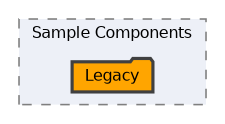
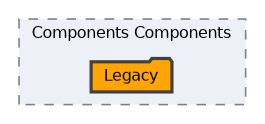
  digraph {
    compound=true
    n1 [color=grey25 fillcolor=orange fontname=Helvetica fontsize=10 height=0.2 label=Legacy shape=folder style="filled,bold" width=0.4]
    subgraph cluster_1 {
      bgcolor="#edf0f7"
      fontname=Helvetica
      fontsize=10
-     label="Sample Components"
+     label="Components Components"
      pencolor=grey50
      style="filled,dashed"
      n1
    }
  }
